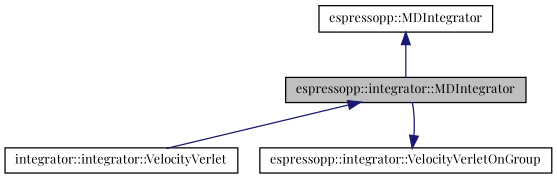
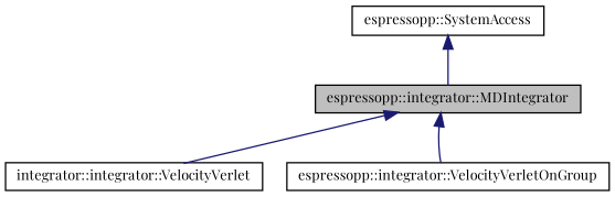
  digraph {
    fontname="Playfair Display"
    rankdir=TB
    node [color=black fillcolor=white fontname="Playfair Display" fontsize=10 shape=record style=filled]
    edge [color=midnightblue dir=back fontname="Playfair Display" fontsize=10 labelfontname=Helvetica labelfontsize=10 style=solid]
    n1 [fillcolor=grey75 fontcolor=black height=0.2 label="espressopp::integrator::MDIntegrator" width=0.4]
    n2 [height=0.2 label="integrator::integrator::VelocityVerlet" width=0.4]
    n3 [height=0.2 label="espressopp::integrator::VelocityVerletOnGroup" width=0.4]
-   n4 [height=0.2 label="espressopp::MDIntegrator" width=0.4]
+   n4 [height=0.2 label="espressopp::SystemAccess" width=0.4]
    n1 -> n2
-   n3 -> n1
+   n1 -> n3
    n4 -> n1
  }
